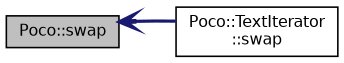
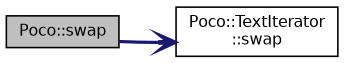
  digraph {
    rankdir=LR
    node [color=black fontname=Helvetica fontsize=10 shape=record style=filled]
    n1 [fillcolor=grey75 fontcolor=black height=0.2 label="Poco::swap" width=0.4]
    n2 [fillcolor=white height=0.2 label="Poco::TextIterator\l::swap" width=0.4]
-   n2 -> n1 [color=midnightblue fontname=Helvetica fontsize=10 labelfontname=Helvetica labelfontsize=10 style=bold arrowhead=vee]
+   n1 -> n2 [color=midnightblue fontname=Helvetica fontsize=10 labelfontname=Helvetica labelfontsize=10 style=bold arrowhead=vee]
  }
